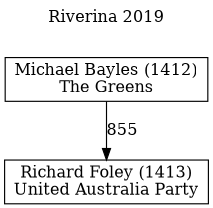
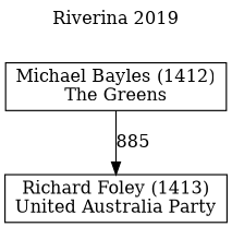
  digraph {
    label="Riverina 2019"
    labelloc=t
    mclimit=10
    node [shape=box]
    n1 [label="Richard Foley (1413)\nUnited Australia Party"]
    n2 [label="Michael Bayles (1412)\nThe Greens"]
-   n2 -> n1 [label=855]
+   n2 -> n1 [label=885]
  }
